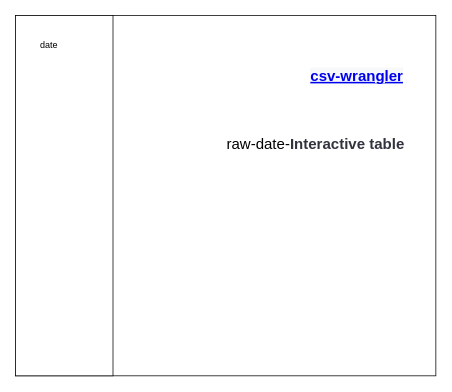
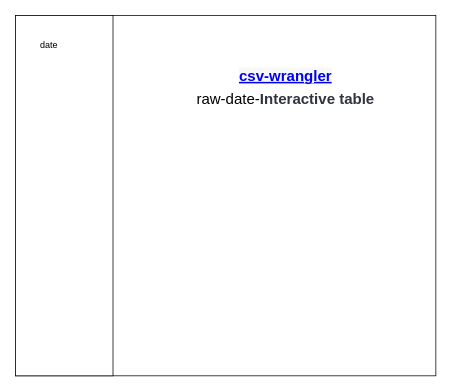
  <mxCell id="0" />
  <mxCell id="1" parent="0" />
  <mxCell id="2" value="" style="rounded=0;whiteSpace=wrap;html=1;" parent="1" vertex="1"><mxGeometry y="20" width="560" height="480" as="geometry" x="20" /></mxCell>
- <mxCell id="3" value="&lt;a href=&quot;https://github.com/streamlit/example-app-csv-wrangler&quot; style=&quot;box-sizing: border-box ; background-color: rgb(246 , 248 , 250) ; transition: 80ms cubic-bezier(0.33 , 1 , 0.68 , 1) 0s , 0s ease 0s , 0s ease 0s , 0s ease 0s ; font-family: , &amp;#34;system-ui&amp;#34; , &amp;#34;segoe ui&amp;#34; , &amp;#34;helvetica&amp;#34; , &amp;#34;arial&amp;#34; , sans-serif , &amp;#34;apple color emoji&amp;#34; , &amp;#34;segoe ui emoji&amp;#34; ; font-size: 20px ; font-weight: 600&quot;&gt;csv-wrangler&lt;/a&gt;" style="text;html=1;strokeColor=none;fillColor=none;align=center;verticalAlign=middle;whiteSpace=wrap;rounded=0;" parent="1" vertex="1"><mxGeometry x="375" y="90" width="200" height="20" as="geometry" /></mxCell>
+ <mxCell id="3" value="&lt;a href=&quot;https://github.com/streamlit/example-app-csv-wrangler&quot; style=&quot;box-sizing: border-box ; background-color: rgb(246 , 248 , 250) ; transition: 80ms cubic-bezier(0.33 , 1 , 0.68 , 1) 0s , 0s ease 0s , 0s ease 0s , 0s ease 0s ; font-family: , &amp;#34;system-ui&amp;#34; , &amp;#34;segoe ui&amp;#34; , &amp;#34;helvetica&amp;#34; , &amp;#34;arial&amp;#34; , sans-serif , &amp;#34;apple color emoji&amp;#34; , &amp;#34;segoe ui emoji&amp;#34; ; font-size: 20px ; font-weight: 600&quot;&gt;csv-wrangler&lt;/a&gt;" style="text;html=1;strokeColor=none;fillColor=none;align=center;verticalAlign=middle;whiteSpace=wrap;rounded=0;" parent="1" vertex="1"><mxGeometry x="280" y="90" width="200" height="20" as="geometry" /></mxCell>
  <mxCell id="4" value="" style="rounded=0;whiteSpace=wrap;html=1;" parent="1" vertex="1"><mxGeometry y="20" width="130" height="480" as="geometry" x="20" /></mxCell>
  <mxCell id="5" value="date" style="text;html=1;strokeColor=none;fillColor=none;align=center;verticalAlign=middle;whiteSpace=wrap;rounded=0;" parent="1" vertex="1"><mxGeometry x="45" y="50" width="40" height="20" as="geometry" /></mxCell>
- <mxCell id="6" value="&lt;font style=&quot;font-size: 20px&quot;&gt;raw-date-&lt;span style=&quot;color: rgb(49 , 51 , 63) ; font-family: &amp;#34;source sans pro&amp;#34; , sans-serif ; font-weight: 700 ; background-color: rgb(255 , 255 , 255)&quot;&gt;Interactive table&lt;/span&gt;&lt;/font&gt;" style="text;html=1;strokeColor=none;fillColor=none;align=center;verticalAlign=middle;whiteSpace=wrap;rounded=0;" parent="1" vertex="1"><mxGeometry x="300" y="180" width="240" height="20" as="geometry" /></mxCell>
+ <mxCell id="6" value="&lt;font style=&quot;font-size: 20px&quot;&gt;raw-date-&lt;span style=&quot;color: rgb(49 , 51 , 63) ; font-family: &amp;#34;source sans pro&amp;#34; , sans-serif ; font-weight: 700 ; background-color: rgb(255 , 255 , 255)&quot;&gt;Interactive table&lt;/span&gt;&lt;/font&gt;" style="text;html=1;strokeColor=none;fillColor=none;align=center;verticalAlign=middle;whiteSpace=wrap;rounded=0;" parent="1" vertex="1"><mxGeometry x="260" y="120" width="240" height="20" as="geometry" /></mxCell>
